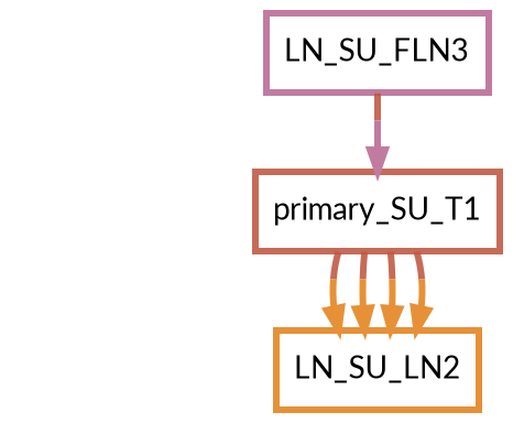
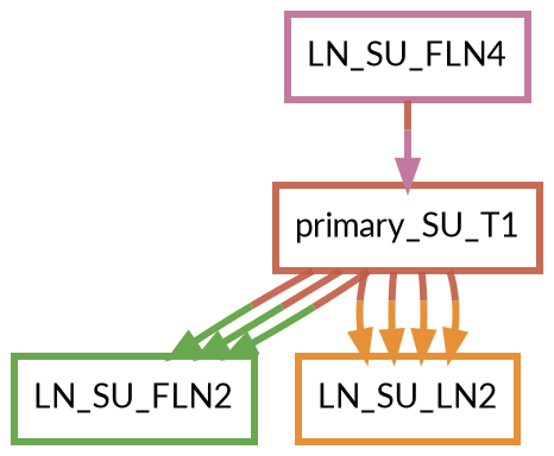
  digraph {
    node [fillcolor=white fontname=Lato penwidth=3.0 shape=box]
    edge [color="#be5742e1;0.5:#e69138ff" penwidth=3]
-   LN_SU_FLN4 [color="#c27ba0ff" label=LN_SU_FLN3]
+   LN_SU_FLN2 [color="#6aa84fff"]
+   LN_SU_FLN4 [color="#c27ba0ff"]
    primary_SU_T1 [color="#be5742e1"]
    LN_SU_LN2 [color="#e69138ff"]
    LN_SU_FLN4 -> primary_SU_T1 [color="#be5742e1;0.5:#c27ba0ff"]
+   primary_SU_T1 -> LN_SU_FLN2 [color="#be5742e1;0.5:#6aa84fff"]
+   primary_SU_T1 -> LN_SU_FLN2 [color="#be5742e1;0.5:#6aa84fff"]
+   primary_SU_T1 -> LN_SU_FLN2 [color="#be5742e1;0.5:#6aa84fff"]
    primary_SU_T1 -> LN_SU_LN2
    primary_SU_T1 -> LN_SU_LN2
    primary_SU_T1 -> LN_SU_LN2
    primary_SU_T1 -> LN_SU_LN2
  }
